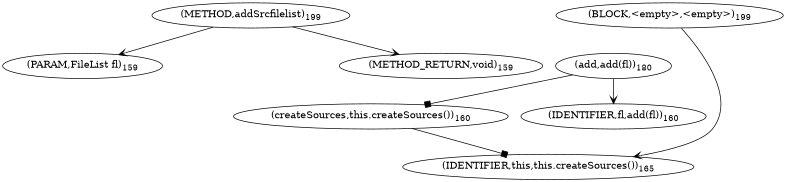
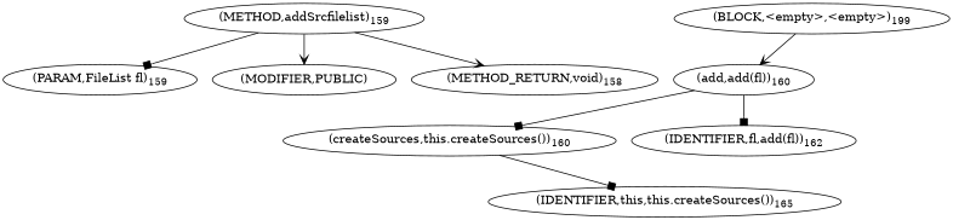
  digraph {
    edge [arrowhead=vee]
-   n1 [label=<(METHOD,addSrcfilelist)<SUB>199</SUB>>]
+   n1 [label=<(METHOD,addSrcfilelist)<SUB>159</SUB>>]
    n2 [label=<(PARAM,FileList fl)<SUB>159</SUB>>]
-   n4 [label=<(METHOD_RETURN,void)<SUB>159</SUB>>]
+   n3 [label=<(MODIFIER,PUBLIC)>]
+   n4 [label=<(METHOD_RETURN,void)<SUB>158</SUB>>]
    n5 [label=<(BLOCK,&lt;empty&gt;,&lt;empty&gt;)<SUB>199</SUB>>]
-   n6 [label=<(add,add(fl))<SUB>180</SUB>>]
+   n6 [label=<(add,add(fl))<SUB>160</SUB>>]
    n7 [label=<(createSources,this.createSources())<SUB>160</SUB>>]
-   n8 [label=<(IDENTIFIER,fl,add(fl))<SUB>160</SUB>>]
+   n8 [label=<(IDENTIFIER,fl,add(fl))<SUB>162</SUB>>]
    n9 [label=<(IDENTIFIER,this,this.createSources())<SUB>165</SUB>>]
-   n1 -> n2
+   n1 -> n2 [arrowhead=box]
+   n1 -> n3
    n1 -> n4
-   n5 -> n9
+   n5 -> n6
    n6 -> n7 [arrowhead=box]
-   n6 -> n8
+   n6 -> n8 [arrowhead=box]
    n7 -> n9 [arrowhead=box]
  }
